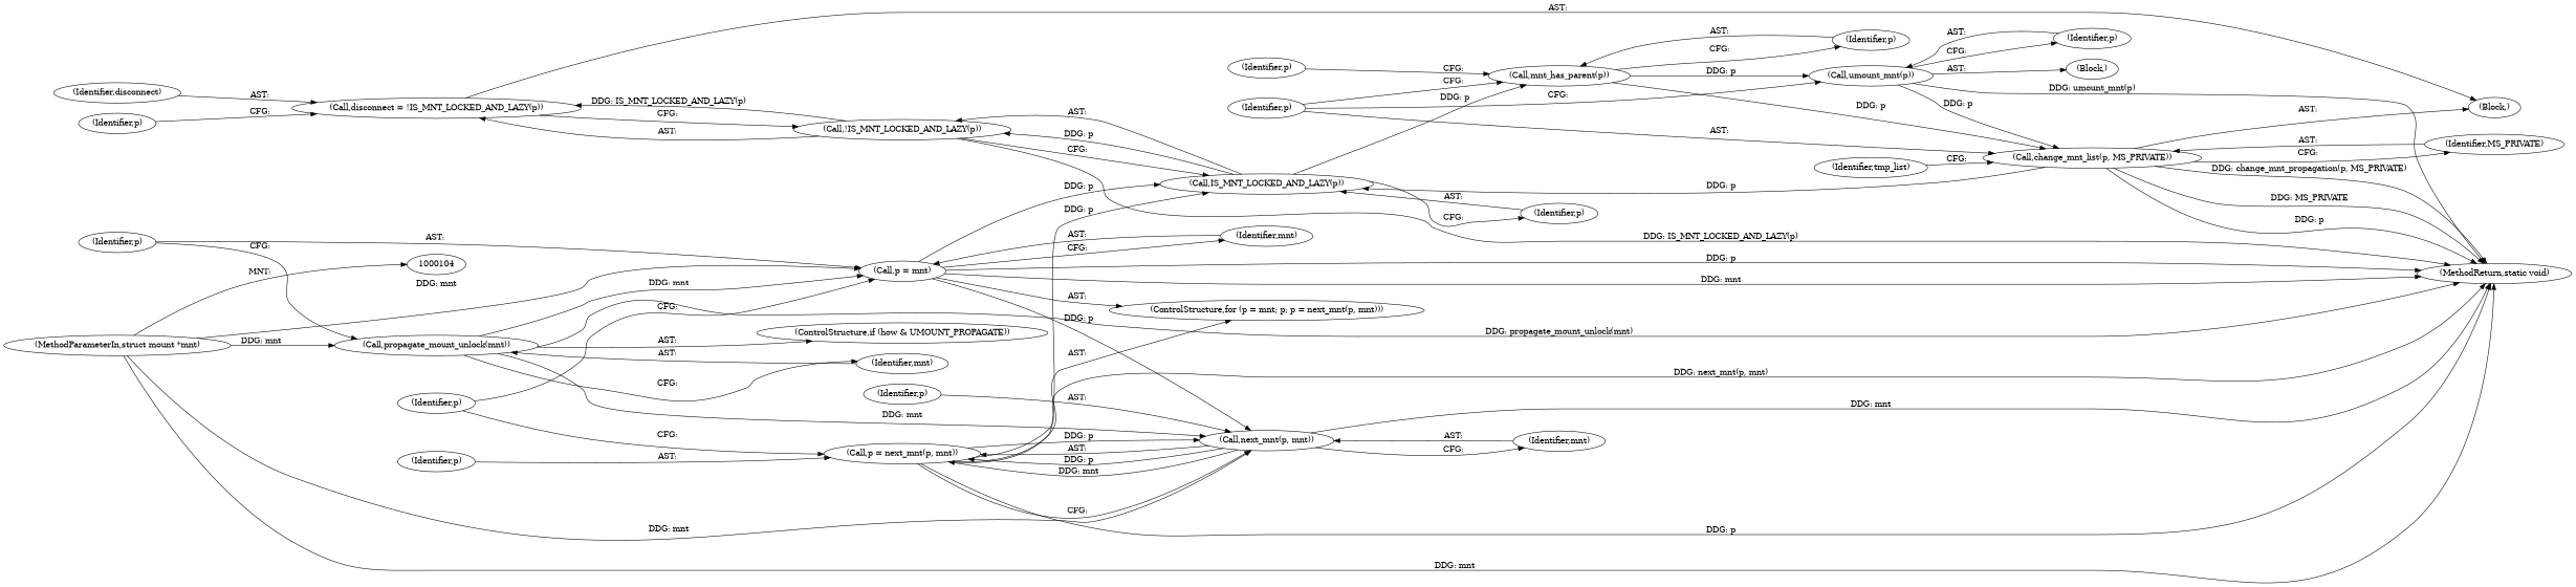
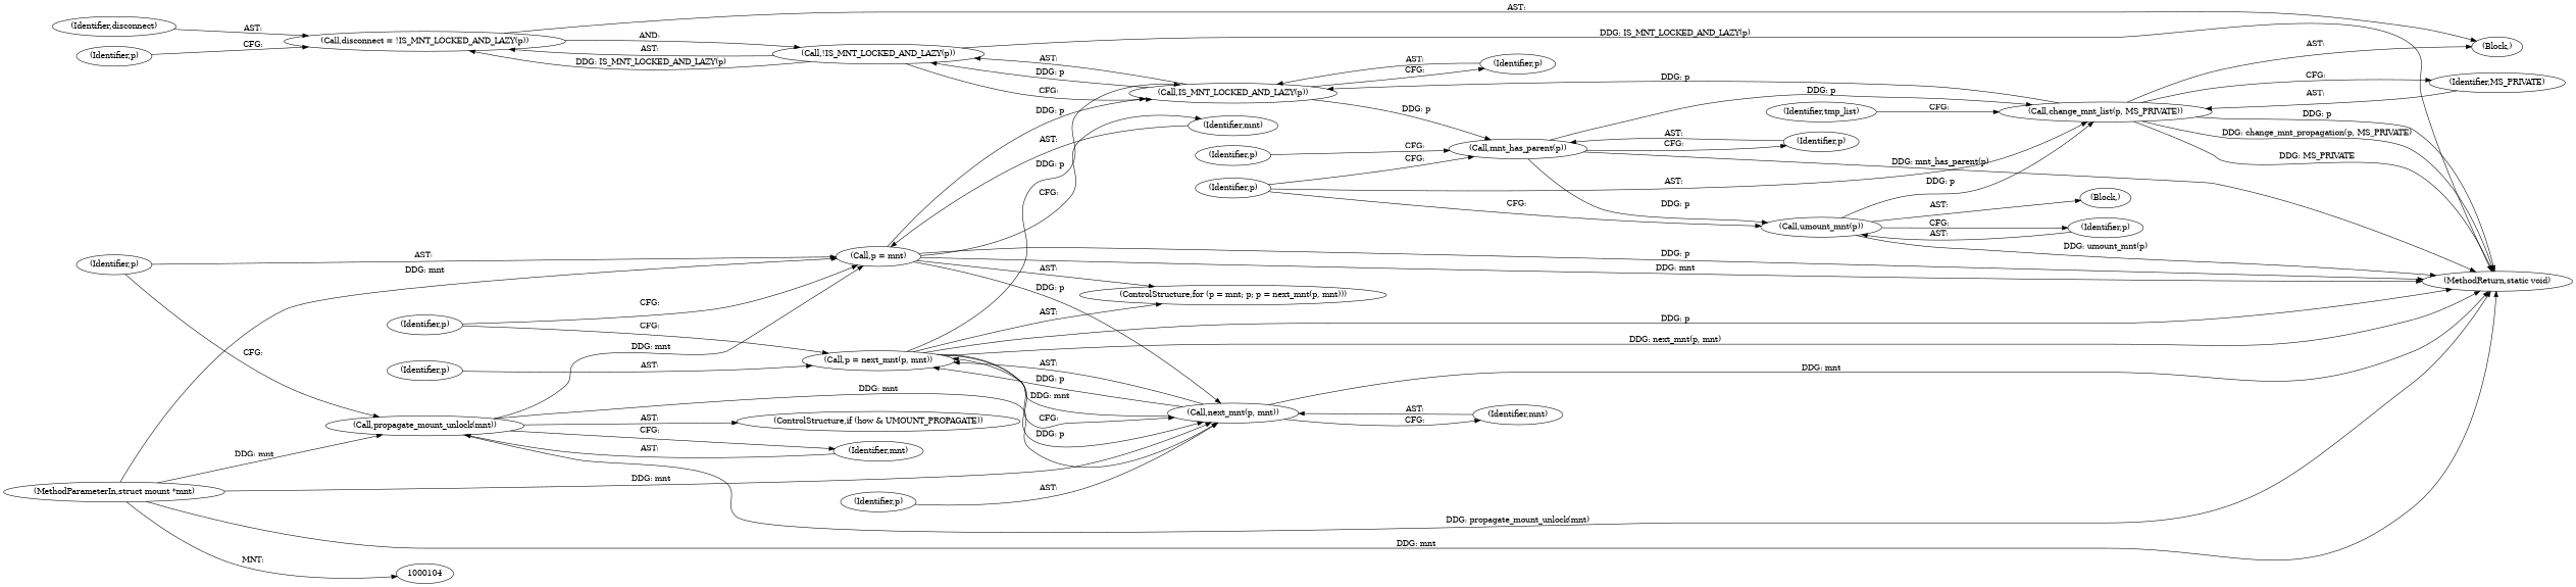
  digraph {
    rankdir=LR
    n1 [label="(Call,disconnect = !IS_MNT_LOCKED_AND_LAZY(p))"]
    n2 [label="(Call,!IS_MNT_LOCKED_AND_LAZY(p))"]
    n3 [label="(Block,)"]
    n4 [label="(MethodReturn,static void)"]
    n5 [label="(Call,IS_MNT_LOCKED_AND_LAZY(p))"]
    n6 [label="(Call,mnt_has_parent(p))"]
    n7 [label="(Identifier,p)"]
    n8 [label="(Call,change_mnt_list(p, MS_PRIVATE))"]
    n9 [label="(Call,umount_mnt(p))"]
    n10 [label="(Identifier,p)"]
    n11 [label="(Call,p = next_mnt(p, mnt))"]
    n12 [label="(Call,next_mnt(p, mnt))"]
    n13 [label="(ControlStructure,for (p = mnt; p; p = next_mnt(p, mnt)))"]
    n14 [label="(Identifier,mnt)"]
    n15 [label="(Call,p = mnt)"]
    n16 [label="(Identifier,mnt)"]
    n17 [label="(Call,propagate_mount_unlock(mnt))"]
    n18 [label="(Identifier,mnt)"]
    n19 [label="(ControlStructure,if (how & UMOUNT_PROPAGATE))"]
    n20 [label="(MethodParameterIn,struct mount *mnt)"]
    1000104
    n22 [label="(Identifier,MS_PRIVATE)"]
    n23 [label="(Identifier,p)"]
    n24 [label="(Block,)"]
    n25 [label="(Identifier,disconnect)"]
    n26 [label="(Identifier,p)"]
    n27 [label="(Identifier,tmp_list)"]
    n28 [label="(Identifier,p)"]
    n29 [label="(Identifier,p)"]
    n30 [label="(Identifier,p)"]
    n31 [label="(Identifier,p)"]
    n32 [label="(Identifier,p)"]
    n33 [label="(Identifier,p)"]
-   n1 -> n2 [label="CFG: "]
+   n1 -> n2 [label="AND: "]
    n1 -> n3 [label="AST: "]
    n2 -> n1 [label="AST: "]
    n2 -> n1 [label="DDG: IS_MNT_LOCKED_AND_LAZY(p)"]
    n2 -> n4 [label="DDG: IS_MNT_LOCKED_AND_LAZY(p)"]
    n2 -> n5 [label="CFG: "]
    n5 -> n2 [label="AST: "]
    n5 -> n2 [label="DDG: p"]
    n5 -> n6 [label="DDG: p"]
    n5 -> n7 [label="CFG: "]
+   n6 -> n4 [label="DDG: mnt_has_parent(p)"]
    n6 -> n8 [label="DDG: p"]
    n6 -> n9 [label="DDG: p"]
    n6 -> n10 [label="CFG: "]
    n7 -> n5 [label="AST: "]
    n8 -> n3 [label="AST: "]
    n8 -> n4 [label="DDG: change_mnt_propagation(p, MS_PRIVATE)"]
    n8 -> n4 [label="DDG: MS_PRIVATE"]
    n8 -> n4 [label="DDG: p"]
    n8 -> n5 [label="DDG: p"]
    n8 -> n22 [label="CFG: "]
    n9 -> n4 [label="DDG: umount_mnt(p)"]
    n9 -> n8 [label="DDG: p"]
    n9 -> n23 [label="CFG: "]
    n9 -> n24 [label="AST: "]
    n10 -> n6 [label="AST: "]
    n11 -> n4 [label="DDG: p"]
    n11 -> n4 [label="DDG: next_mnt(p, mnt)"]
    n11 -> n5 [label="DDG: p"]
    n11 -> n12 [label="CFG: "]
    n11 -> n12 [label="DDG: p"]
    n11 -> n13 [label="AST: "]
    n12 -> n4 [label="DDG: mnt"]
    n12 -> n11 [label="AST: "]
    n12 -> n11 [label="DDG: p"]
    n12 -> n11 [label="DDG: mnt"]
    n12 -> n14 [label="CFG: "]
    n14 -> n12 [label="AST: "]
    n15 -> n4 [label="DDG: p"]
    n15 -> n4 [label="DDG: mnt"]
    n15 -> n5 [label="DDG: p"]
    n15 -> n12 [label="DDG: p"]
    n15 -> n13 [label="AST: "]
    n15 -> n16 [label="CFG: "]
    n16 -> n15 [label="AST: "]
    n17 -> n4 [label="DDG: propagate_mount_unlock(mnt)"]
    n17 -> n12 [label="DDG: mnt"]
    n17 -> n15 [label="DDG: mnt"]
    n17 -> n18 [label="CFG: "]
    n17 -> n19 [label="AST: "]
    n18 -> n17 [label="AST: "]
    n20 -> n4 [label="DDG: mnt"]
    n20 -> n12 [label="DDG: mnt"]
    n20 -> n15 [label="DDG: mnt"]
    n20 -> n17 [label="DDG: mnt"]
    n20 -> 1000104 [label="MNT: "]
    n22 -> n8 [label="AST: "]
    n23 -> n9 [label="AST: "]
    n25 -> n1 [label="AST: "]
    n26 -> n15 [label="AST: "]
    n26 -> n17 [label="CFG: "]
    n27 -> n8 [label="CFG: "]
    n28 -> n1 [label="CFG: "]
    n29 -> n6 [label="CFG: "]
    n30 -> n12 [label="AST: "]
    n31 -> n6 [label="CFG: "]
    n31 -> n8 [label="AST: "]
    n31 -> n9 [label="CFG: "]
    n32 -> n11 [label="CFG: "]
    n32 -> n15 [label="CFG: "]
    n33 -> n11 [label="AST: "]
  }
